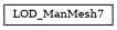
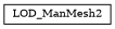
  digraph {
    rankdir=LR
    fontname="DejaVu Serif"
-   n1 [color=black fillcolor=white fontname="DejaVu Serif" fontsize=10 height=0.2 label=LOD_ManMesh7 shape=record style=filled width=0.4]
+   n1 [color=black fillcolor=white fontname="DejaVu Serif" fontsize=10 height=0.2 label=LOD_ManMesh2 shape=record style=filled width=0.4]
  }
